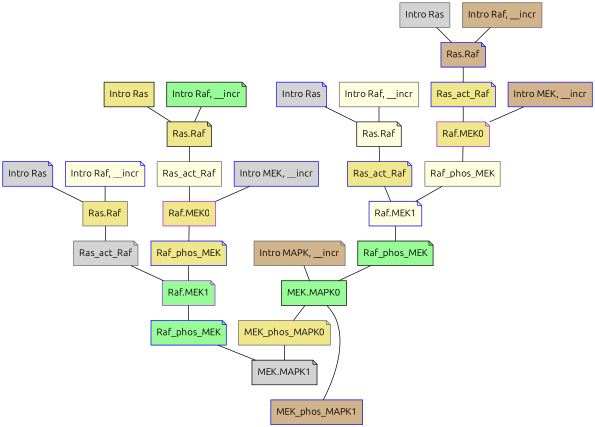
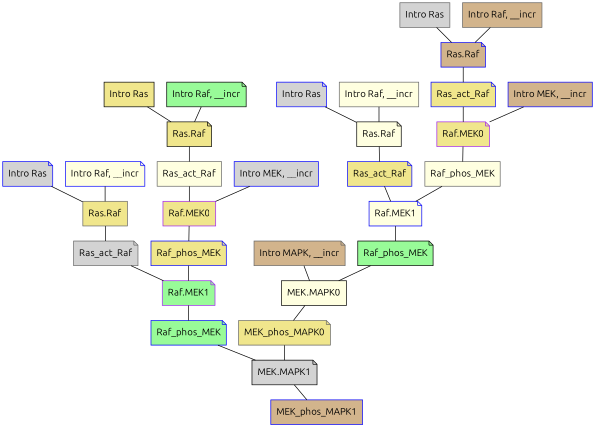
  digraph {
    fontname=Ubuntu
    rankdir=TB
    ranksep=0.30
    node [color=blue fillcolor=khaki fontname=Ubuntu shape=note style=filled]
    edge [color="0.000 0.000 0.000" dir=none fontname=Ubuntu]
    n1 [fillcolor=lightgrey label="Intro Ras"]
    n2 [color=gray40 label="Ras.Raf" shape=box]
    n3 [color=gray40 fillcolor=lightgrey label=Ras_act_Raf]
    n4 [fillcolor=lightgrey label="Intro Ras"]
    n5 [color=black fillcolor=lightyellow label="Ras.Raf"]
    n6 [label=Ras_act_Raf]
    n7 [color=black label="Intro Ras" shape=box]
    n8 [color=black label="Ras.Raf"]
    n9 [color=gray40 fillcolor=lightyellow label=Ras_act_Raf shape=box]
    n10 [color=gray40 fillcolor=lightgrey label="Intro Ras" shape=box]
    n11 [fillcolor=tan label="Ras.Raf"]
    n12 [label=Ras_act_Raf]
    n13 [fillcolor=lightyellow label="Intro Raf, __incr"]
    n14 [color=black fillcolor=palegreen label="Intro Raf, __incr"]
    n15 [color=gray40 fillcolor=lightyellow label="Intro Raf, __incr" shape=box]
    n16 [color=gray40 fillcolor=tan label="Intro Raf, __incr" shape=box]
    n17 [fillcolor=tan label="Intro MEK, __incr" shape=box]
    n18 [color=purple label="Raf.MEK0"]
    n19 [color=gray40 fillcolor=lightyellow label=Raf_phos_MEK shape=box]
    n20 [fillcolor=lightgrey label="Intro MEK, __incr" shape=box]
    n21 [color=purple label="Raf.MEK0" shape=box]
    n22 [label=Raf_phos_MEK]
    n23 [color=gray40 fillcolor=tan label="Intro MAPK, __incr"]
-   n24 [color=black fillcolor=palegreen label="MEK.MAPK0" shape=box]
+   n24 [color=black fillcolor=lightyellow label="MEK.MAPK0" shape=box]
    n25 [color=gray40 label=MEK_phos_MAPK0]
    n26 [fillcolor=lightyellow label="Raf.MEK1"]
    n27 [color=black fillcolor=palegreen label=Raf_phos_MEK]
    n28 [color=purple fillcolor=palegreen label="Raf.MEK1"]
    n29 [fillcolor=palegreen label=Raf_phos_MEK]
    n30 [color=black fillcolor=lightgrey label="MEK.MAPK1"]
    n31 [fillcolor=tan label=MEK_phos_MAPK1 shape=box]
    n1 -> n2
    n2 -> n3
    n3 -> n28
    n4 -> n5
    n5 -> n6
    n6 -> n26
    n7 -> n8
    n8 -> n9
    n9 -> n21
    n10 -> n11
    n11 -> n12
    n12 -> n18
    n13 -> n2
    n14 -> n8
    n15 -> n5
    n16 -> n11
    n17 -> n18
    n18 -> n19
    n19 -> n26
    n20 -> n21
    n21 -> n22
    n22 -> n28
    n23 -> n24
    n24 -> n25
    n25 -> n30
    n26 -> n27
    n27 -> n24
    n28 -> n29
    n29 -> n30
-   n24 -> n31
+   n30 -> n31
  }
